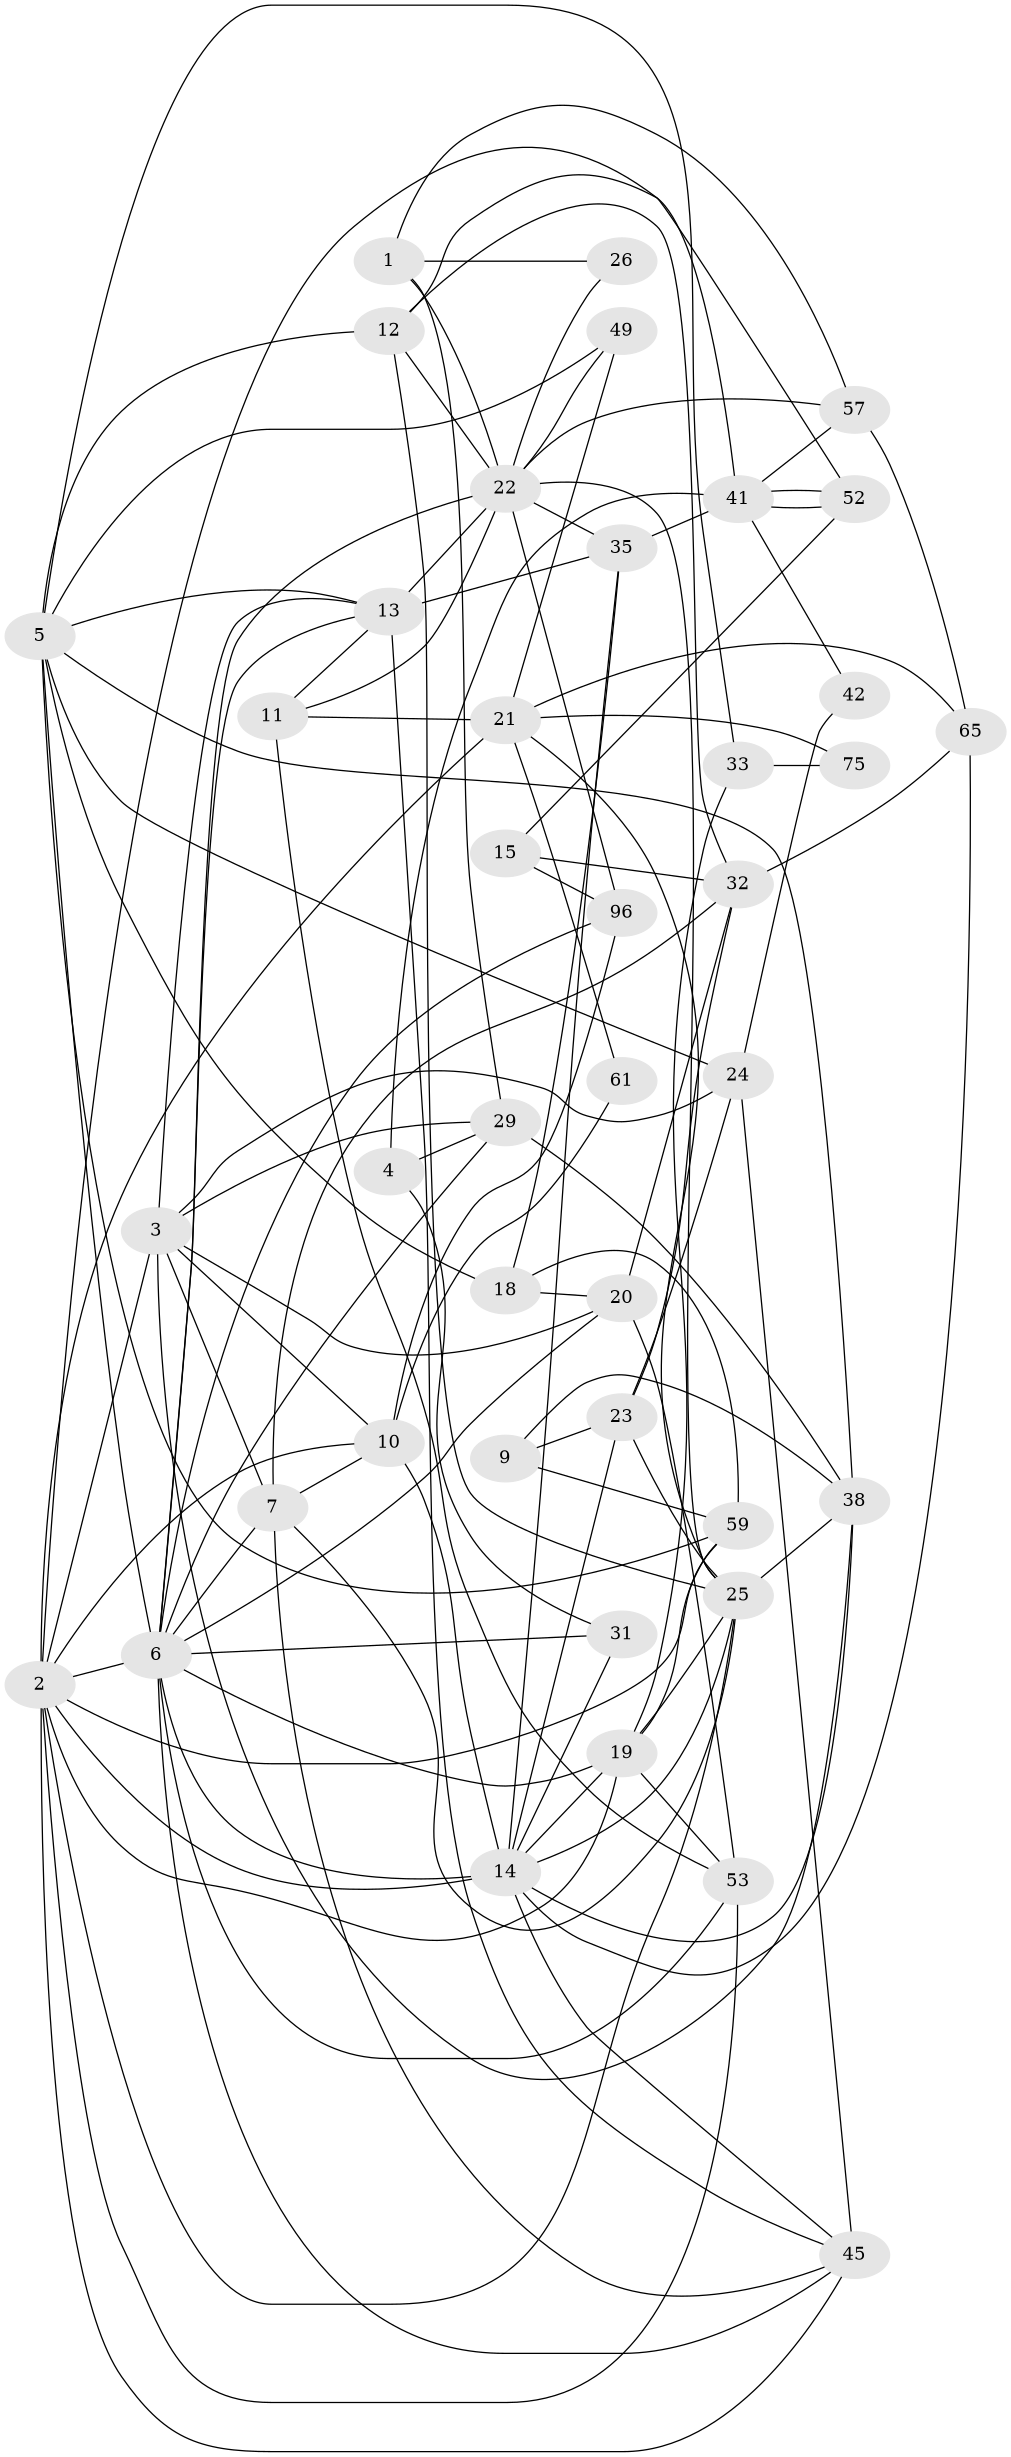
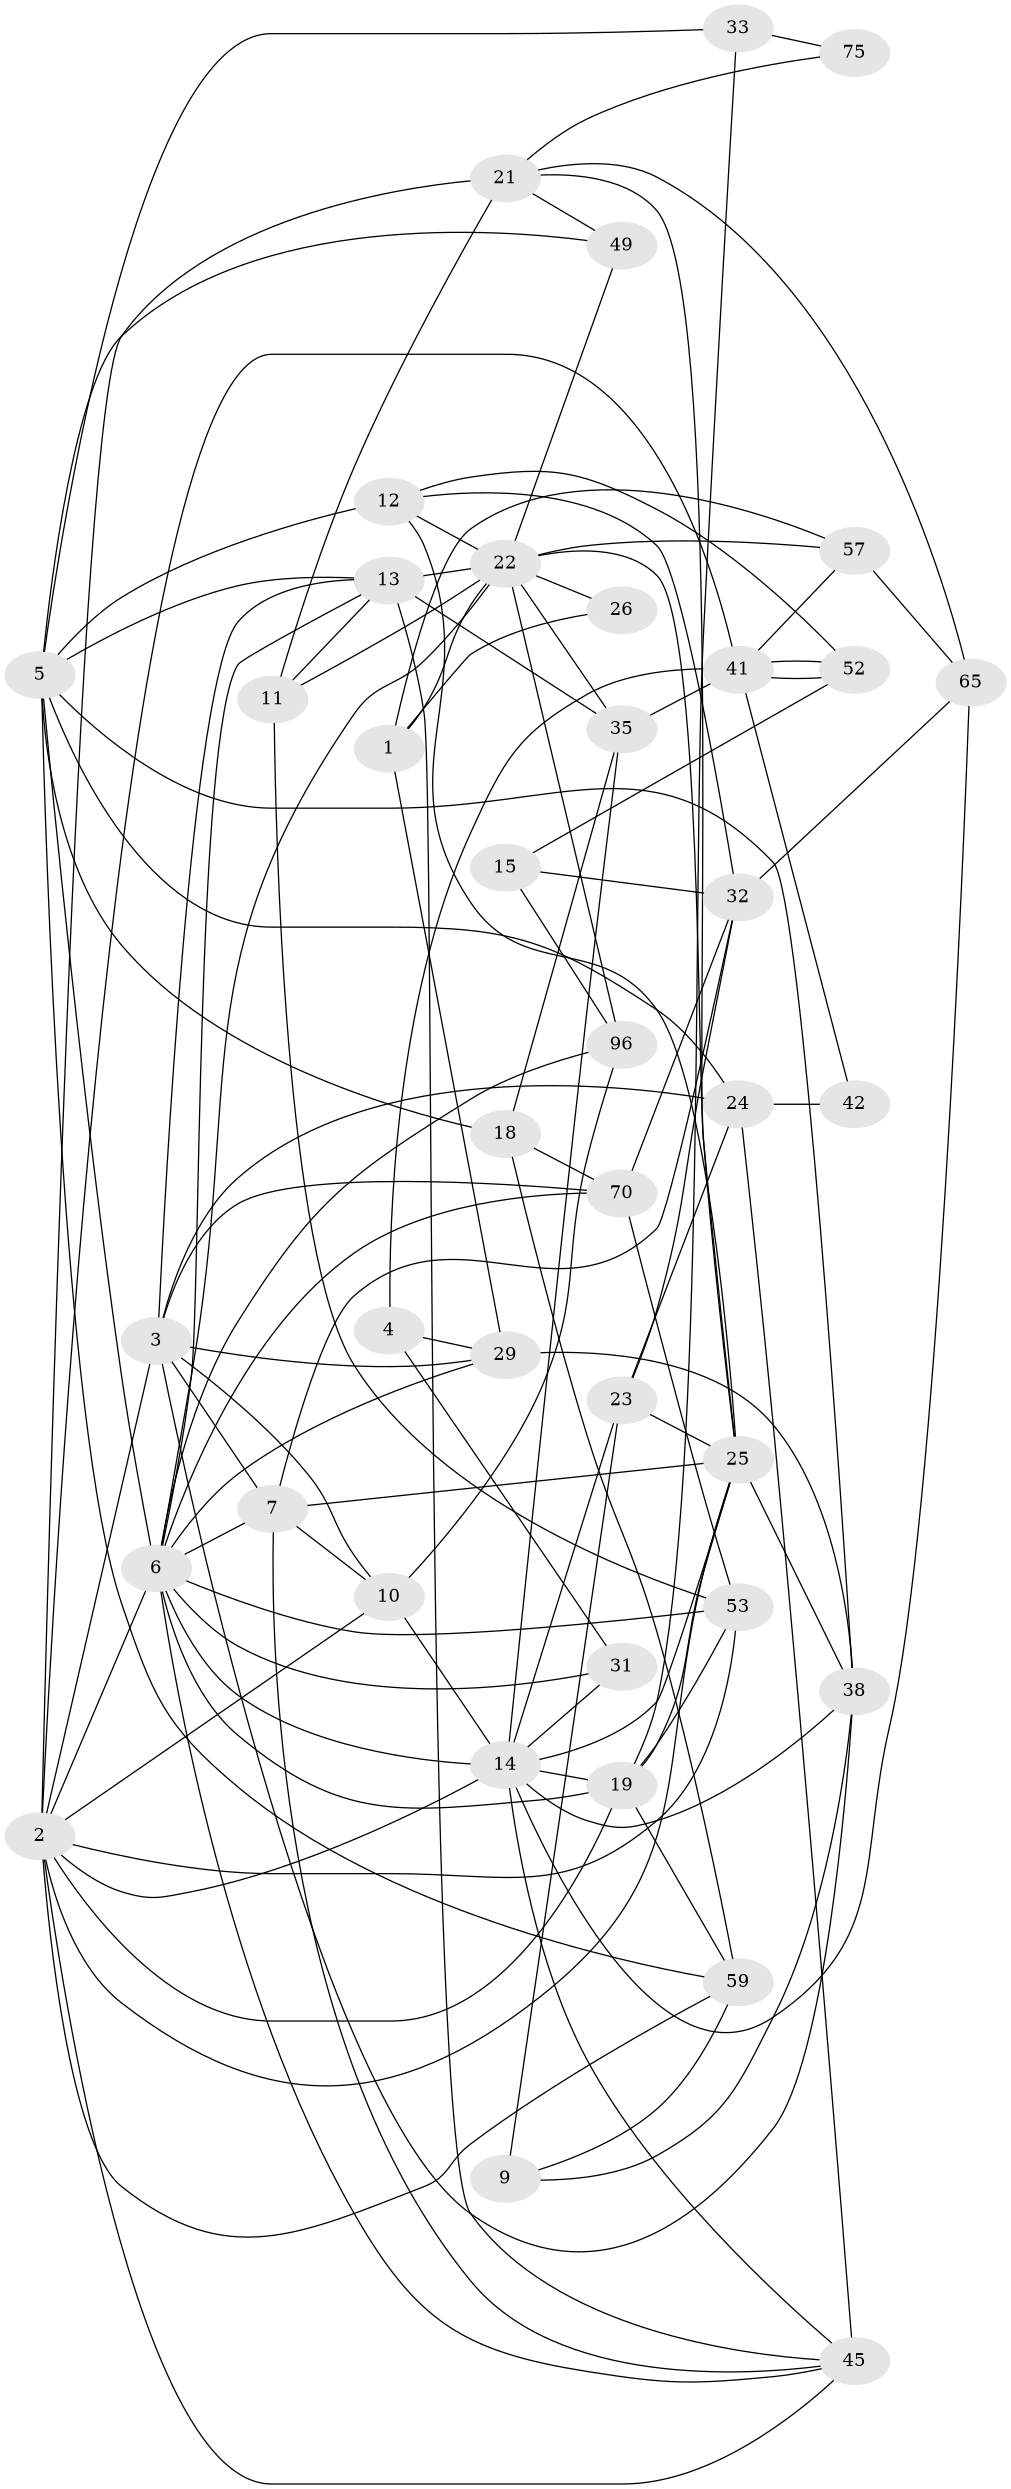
  graph {
    rankdir=LR
    node [color=gray90 style=filled]
    22 [super="+36+73+63"]
    26
    57 [super="+77"]
    25 [super="+50+60"]
    49
    n6 [label=96]
    35
    1
    29
    38
    65
    2 [super="+66+39"]
    3 [super="+54+8"]
    6 [super="+28+46+30+48"]
    10 [super="+47"]
    14 [super="+16+72+62"]
    19 [super="+43"]
    21 [super="+44"]
    41 [super="+79+51"]
    45 [super="+70"]
    53
    59 [super="+71"]
    7 [super="+76"]
    13 [super="+17+37"]
-   20
+   20 [label=70]
    24 [super="+69+40"]
    31
-   61
    23 [super="+55"]
    33 [super="+58"]
    75
    52
    42
    32 [super="+67"]
    4
    5 [super="+64+27+81"]
    12 [super="+78"]
    18
    9
    11
    15
    22 -- 26
    22 -- 57
    22 -- 25
    22 -- 49
    22 -- n6
    22 -- 35
    57 -- 65
    25 -- 38
    35 -- 41
    1 -- 22
    1 -- 26
    1 -- 57
    1 -- 29
    29 -- 38
    2 -- 25
    2 -- 3
    2 -- 6 [weight=2]
    2 -- 10
    2 -- 14
    2 -- 19
    2 -- 21
    2 -- 41
    2 -- 45
    2 -- 53
    2 -- 59
    3 -- 29
    3 -- 38
    3 -- 10
    3 -- 7
    3 -- 13
    3 -- 20
    3 -- 24 [weight=2]
    6 -- 22
    6 -- n6
    6 -- 29 [weight=2]
    6 -- 14
    6 -- 19
    6 -- 45
    6 -- 53 [weight=2]
    6 -- 7
    6 -- 13
    6 -- 20
    6 -- 31
    10 -- n6
    10 -- 14
-   10 -- 61
    14 -- 25
    14 -- 35
    14 -- 38
    14 -- 65
    14 -- 19
    14 -- 45
    14 -- 31
    14 -- 23
    19 -- 25
    19 -- 53
    19 -- 59
    19 -- 33
    21 -- 25
    21 -- 49
    21 -- 65
-   21 -- 61
    21 -- 75
    41 -- 57
    41 -- 52
    41 -- 52
    41 -- 42
    7 -- 25
    7 -- 10
    7 -- 45
    7 -- 32
    13 -- 22
    13 -- 35
    13 -- 45
    20 -- 53
    20 -- 32
    24 -- 45
    24 -- 42 [weight=2]
    23 -- 25
    23 -- 24
    23 -- 32
    33 -- 75
    32 -- 65
    4 -- 29
    4 -- 41
    4 -- 31
    5 -- 49
    5 -- 38
    5 -- 6
    5 -- 59
    5 -- 13 [weight=2]
    5 -- 24 [weight=2]
    5 -- 33 [weight=2]
    5 -- 12
    5 -- 18
    12 -- 22
    12 -- 25
    12 -- 52
    12 -- 32 [weight=2]
    18 -- 35
    18 -- 59
    18 -- 20
    9 -- 38
    9 -- 59
    9 -- 23
    11 -- 22
    11 -- 21
    11 -- 53
    11 -- 13
    15 -- n6
    15 -- 52
    15 -- 32
  }
